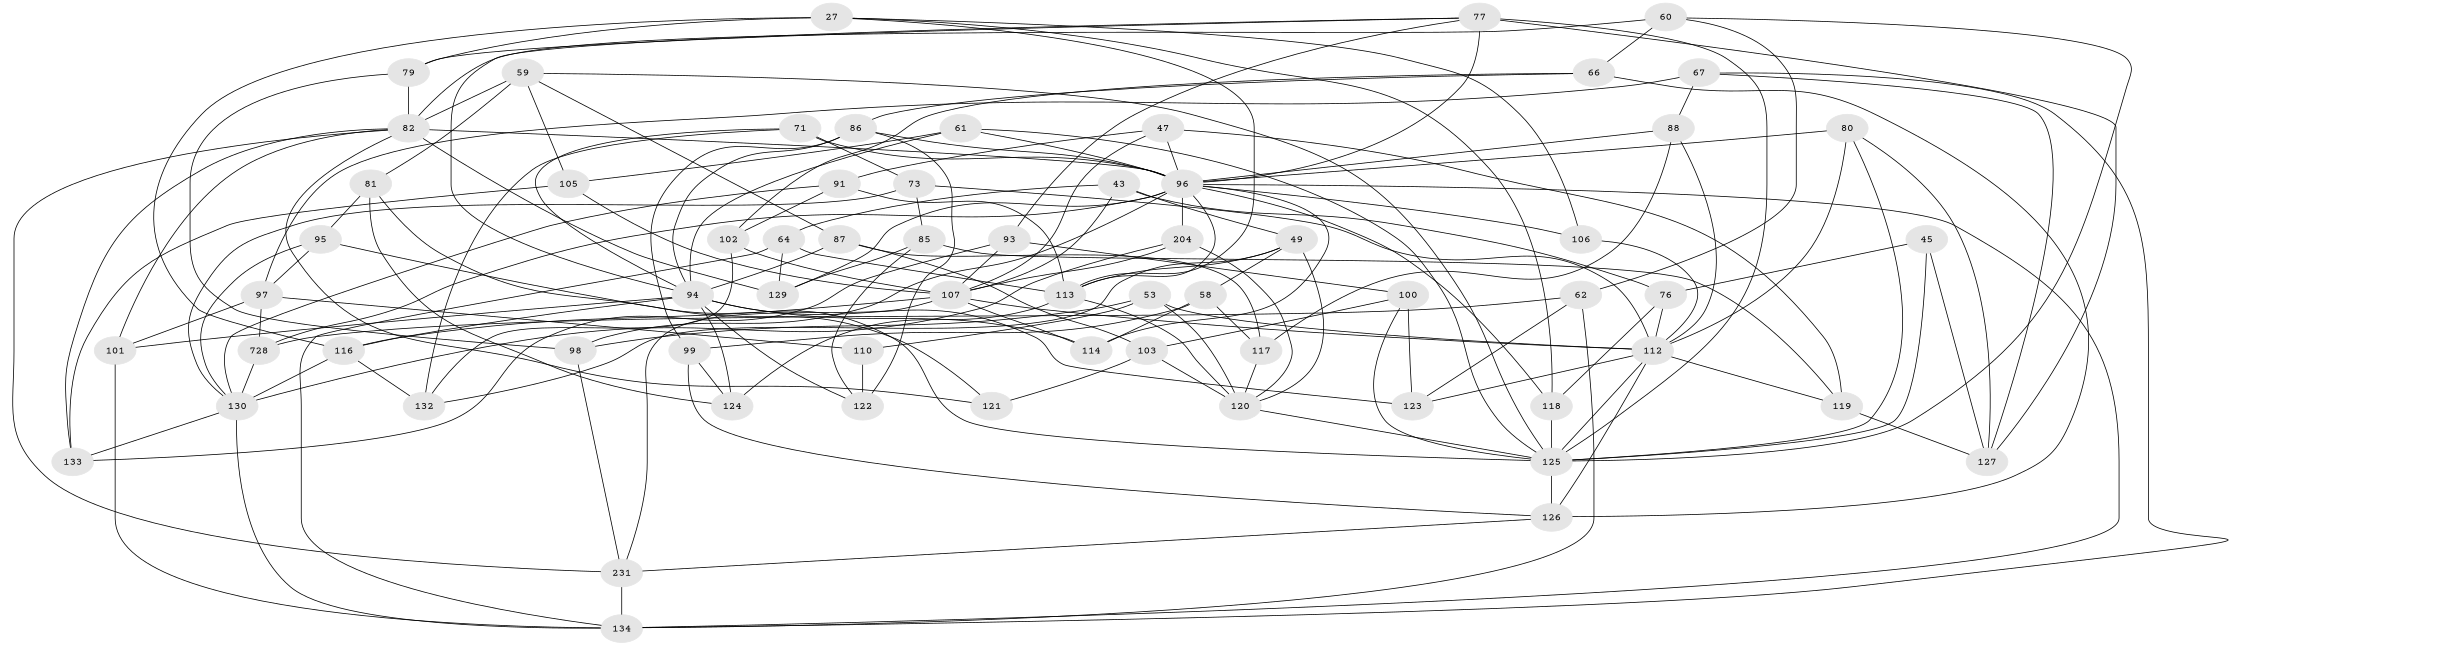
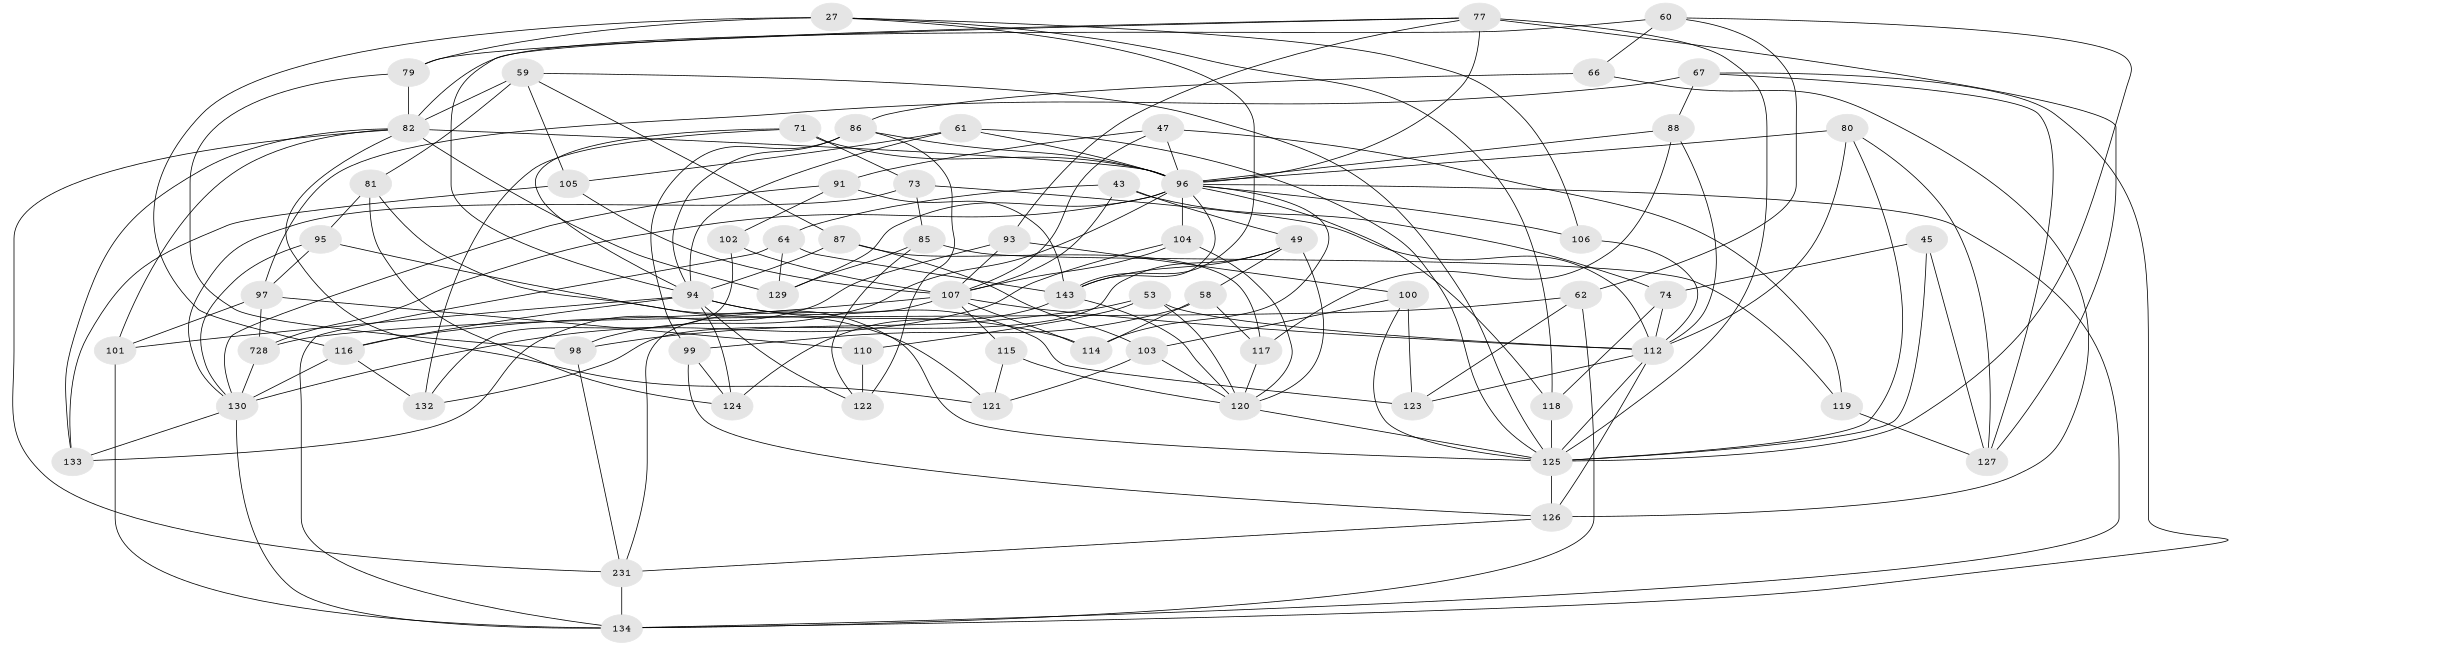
  graph {
    fontname="Courier Prime"
    node [color=gray90 fontname="Courier Prime" style=filled]
    edge [fontname="Courier Prime"]
    27 [super="+1"]
    79
    106
-   113 [super="+30+50"]
+   113 [super="+30+50" label=143]
    116 [super="+44"]
    118 [super="+55"]
    98
    82 [super="+28+37+78+69"]
    112 [super="+26+54+75+56"]
    120 [super="+31+68"]
    124
    132
    130 [super="+5+35"]
    125 [super="+13+76+108+65"]
    49 [super="+29"]
    58 [super="+33"]
    43
    64 [super="+21"]
-   74 [label=76]
+   74
    107 [super="+92"]
    134 [super="+3+39"]
    129 [super="+109"]
    114 [super="+70+89"]
    n24 [label=231 super="+63"]
+   115
    45 [super="+8"]
    127 [super="+32"]
    126 [super="+19"]
    47
    91
    96 [super="+18+51+83"]
    119
    102
    n34 [label=728]
-   104 [label=204]
+   104
    99
    117
    53 [super="+46"]
    110
    122
    123
    59 [super="+57"]
    81
    87
    105
    95 [super="+52"]
    121
    101 [super="+38"]
    133
    94 [super="+34"]
    103
    60
    62
    66
    86 [super="+84"]
    61
    67 [super="+42"]
    88
    97 [super="+2"]
    71
    73
    85
    77 [super="+41+22"]
    93
    100
    80
    27 -- 79
    27 -- 106
    27 -- 113
    27 -- 116 [weight=2]
    27 -- 118
    79 -- 98
    79 -- 82
    106 -- 112 [weight=2]
    113 -- 120
    113 -- 124
    116 -- 132
    116 -- 130
    118 -- 125 [weight=3]
    98 -- n24
    82 -- 129
    82 -- n24
    82 -- 96 [weight=2]
    82 -- 121
    82 -- 101 [weight=2]
    82 -- 133
    112 -- 125
    112 -- 126 [weight=2]
-   112 -- 119
    112 -- 123
    120 -- 125
    130 -- 134
    130 -- 133
    125 -- 126
    49 -- 113
    49 -- 120
    49 -- 132
    49 -- 58 [weight=2]
    58 -- 114 [weight=2]
    58 -- 99
    58 -- 117
    43 -- 49
    43 -- 64
    43 -- 74
    43 -- 107
    64 -- 113 [weight=2]
    64 -- 134
    64 -- 129 [weight=2]
    74 -- 118
    74 -- 112
    107 -- 116
    107 -- 112 [weight=3]
    107 -- 114 [weight=3]
    107 -- n24
+   107 -- 115
    n24 -- 134 [weight=2]
+   115 -- 120
+   115 -- 121
    45 -- 125 [weight=2]
    45 -- 74
    45 -- 127 [weight=2]
    126 -- n24
    47 -- 107
    47 -- 91
    47 -- 96
    47 -- 119
    91 -- 113
    91 -- 130
    91 -- 102
    96 -- 106
    96 -- 113
    96 -- 118
    96 -- 98
    96 -- 134
    96 -- 129 [weight=2]
    96 -- 114 [weight=2]
    96 -- n34
    96 -- 104
    119 -- 127
    102 -- 132
    102 -- 107
    n34 -- 130
    104 -- 120
    104 -- 130
    104 -- 107
    99 -- 124
    99 -- 126
    117 -- 120
    53 -- 98
    53 -- 112 [weight=2]
    53 -- 120
    53 -- 110 [weight=2]
    110 -- 122
    59 -- 82 [weight=2]
    59 -- 125
    59 -- 81
    59 -- 87
    59 -- 105
    81 -- 124
    81 -- 95
    81 -- 121
    87 -- 117
    87 -- 94
    87 -- 103
    105 -- 107
    105 -- 133
    95 -- 130
    95 -- 125 [weight=3]
    95 -- 97
    101 -- 134
    94 -- 116
    94 -- 124
    94 -- 114 [weight=2]
    94 -- 122
    94 -- 123
    94 -- 101
    103 -- 120
    103 -- 121
    60 -- 82
    60 -- 125
    60 -- 62
    60 -- 66
    62 -- 134
    62 -- n34
    62 -- 123
    66 -- 126
-   66 -- 102
    66 -- 86
    86 -- 96
    86 -- 99
    86 -- 122 [weight=2]
    86 -- 94
    61 -- 125
    61 -- 96
    61 -- 105
    61 -- 94
    67 -- 134
    67 -- 127
    67 -- 88
    67 -- 97
    88 -- 112
    88 -- 96
    88 -- 117
    97 -- n34
    97 -- 110
    97 -- 101 [weight=2]
    71 -- 132
    71 -- 96
    71 -- 94
    71 -- 73
    73 -- 112
    73 -- 130
    73 -- 85
    85 -- 129
    85 -- 119
    85 -- 122
    77 -- 79
    77 -- 125 [weight=2]
    77 -- 127
    77 -- 96 [weight=2]
    77 -- 94
    77 -- 93
    93 -- 107
    93 -- 133
    93 -- 100
    100 -- 125
    100 -- 123
    100 -- 103
    80 -- 112
    80 -- 125
    80 -- 127
    80 -- 96
  }
